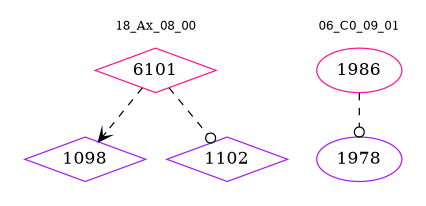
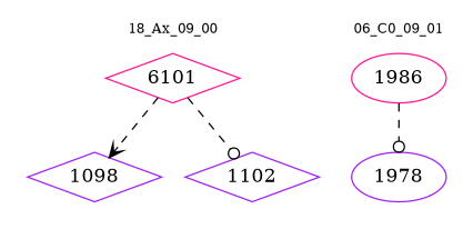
  digraph {
    node [color=purple shape=diamond]
    edge [arrowhead=odot color=black style=dashed]
    n1 [color=deeppink label=6101]
    n2 [label=1098]
    n3 [label=1102]
    n4 [color=deeppink label=1986 shape=ellipse]
    n5 [label=1978 shape=ellipse]
    subgraph cluster_1 {
      color=white
      fontsize=10
-     label="18_Ax_08_00"
+     label="18_Ax_09_00"
      n1
      n2
      n3
    }
    subgraph cluster_2 {
      color=white
      fontsize=10
      label="06_C0_09_01"
      n4
      n5
    }
    n1 -> n2 [arrowhead=vee]
    n1 -> n3
    n4 -> n5
  }
